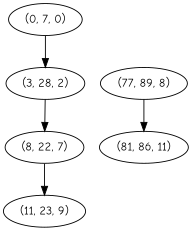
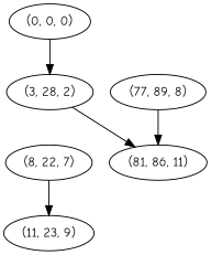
  digraph {
    fontname="Comic Neue"
    node [fontname="Comic Neue"]
    edge [fontname="Comic Neue"]
-   "(0, 0, 0)" [label="(0, 7, 0)"]
+   "(0, 0, 0)"
    "(3, 28, 2)"
    "(8, 22, 7)"
    n4 [label="(11, 23, 9)"]
    "(77, 89, 8)"
    "(81, 86, 11)"
    "(0, 0, 0)" -> "(3, 28, 2)"
-   "(3, 28, 2)" -> "(8, 22, 7)"
+   "(3, 28, 2)" -> "(81, 86, 11)"
    "(8, 22, 7)" -> n4
    "(77, 89, 8)" -> "(81, 86, 11)"
  }
